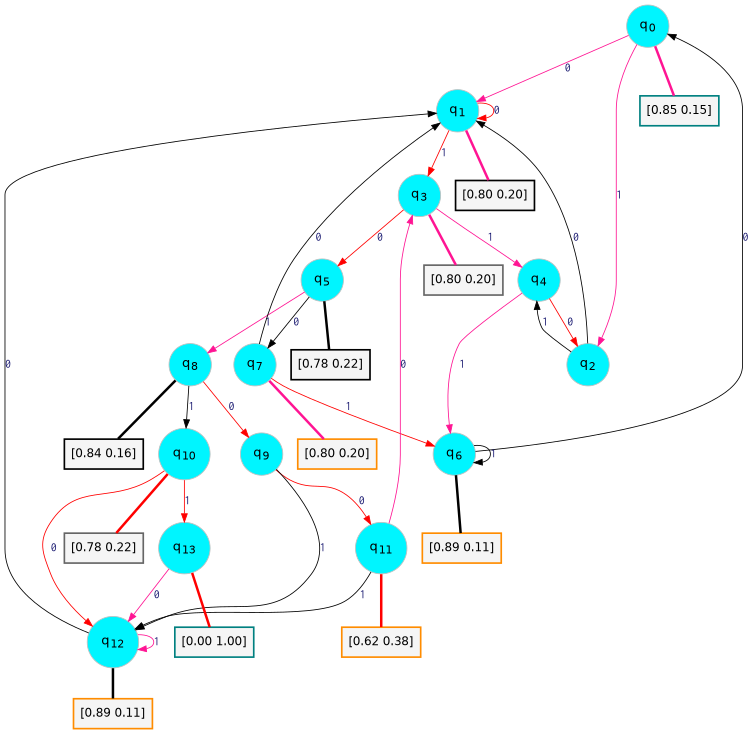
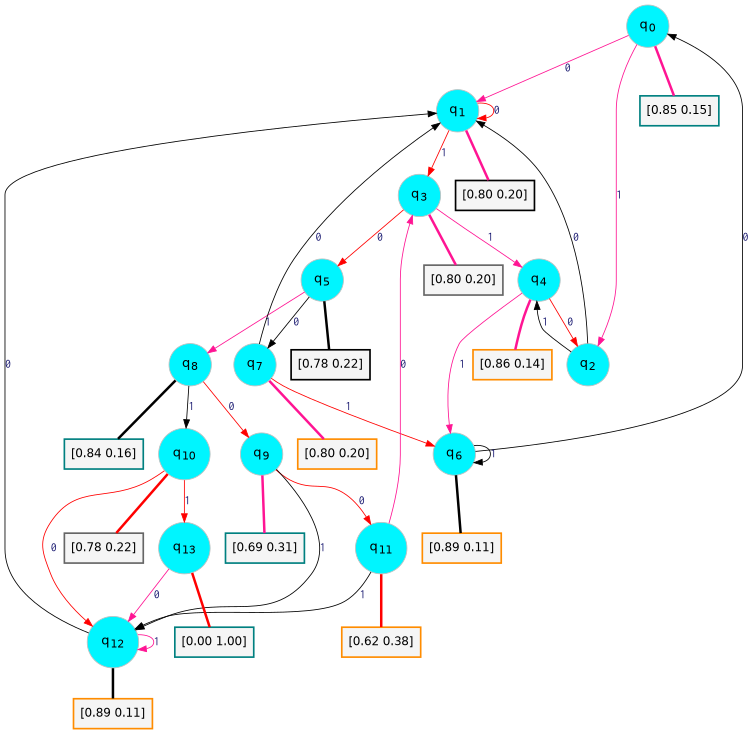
  digraph {
    rankdir=TD
    node [color=gray fillcolor=turquoise1 fontcolor=black fontname=Helvetica fontsize=16 fontweight=bold shape=circle style=filled]
    edge [arrowsize=1 color=deeppink fontcolor=midnightblue fontname=courier fontweight=bold penwidth=1 style=solid weight=20]
    n1 [label=<q<SUB>0</SUB>>]
    n2 [label=<q<SUB>1</SUB>>]
    n3 [label=<q<SUB>2</SUB>>]
    n4 [color=teal fillcolor=whitesmoke fontsize=14 label="[0.85 0.15]" penwidth=2 shape=box]
    n5 [label=<q<SUB>3</SUB>>]
    n6 [color=black fillcolor=whitesmoke fontsize=14 label="[0.80 0.20]" penwidth=2 shape=box]
    n7 [label=<q<SUB>4</SUB>>]
    n8 [label=<q<SUB>5</SUB>>]
    n9 [color=gray40 fillcolor=whitesmoke fontsize=14 label="[0.80 0.20]" penwidth=2 shape=box]
    n10 [label=<q<SUB>6</SUB>>]
+   n11 [color=darkorange fillcolor=whitesmoke fontsize=14 label="[0.86 0.14]" penwidth=2 shape=box]
    n12 [label=<q<SUB>7</SUB>>]
    n13 [label=<q<SUB>8</SUB>>]
    n14 [color=black fillcolor=whitesmoke fontsize=14 label="[0.78 0.22]" penwidth=2 shape=box]
    n15 [color=darkorange fillcolor=whitesmoke fontsize=14 label="[0.89 0.11]" penwidth=2 shape=box]
    n16 [color=darkorange fillcolor=whitesmoke fontsize=14 label="[0.80 0.20]" penwidth=2 shape=box]
    n17 [label=<q<SUB>9</SUB>>]
    n18 [label=<q<SUB>10</SUB>>]
-   n19 [color=black fillcolor=whitesmoke fontsize=14 label="[0.84 0.16]" penwidth=2 shape=box]
+   n19 [color=teal fillcolor=whitesmoke fontsize=14 label="[0.84 0.16]" penwidth=2 shape=box]
    n20 [label=<q<SUB>11</SUB>>]
    n21 [label=<q<SUB>12</SUB>>]
+   n22 [color=teal fillcolor=whitesmoke fontsize=14 label="[0.69 0.31]" penwidth=2 shape=box]
    n23 [label=<q<SUB>13</SUB>>]
    n24 [color=gray40 fillcolor=whitesmoke fontsize=14 label="[0.78 0.22]" penwidth=2 shape=box]
    n25 [color=darkorange fillcolor=whitesmoke fontsize=14 label="[0.62 0.38]" penwidth=2 shape=box]
    n26 [color=darkorange fillcolor=whitesmoke fontsize=14 label="[0.89 0.11]" penwidth=2 shape=box]
    n27 [color=teal fillcolor=whitesmoke fontsize=14 label="[0.00 1.00]" penwidth=2 shape=box]
    n1 -> n2 [label=0]
    n1 -> n3 [label=1]
    n1 -> n4 [arrowhead=none penwidth=3]
    n2 -> n2 [color=red label=0]
    n2 -> n5 [color=red label=1]
    n2 -> n6 [arrowhead=none penwidth=3]
    n3 -> n2 [color=black label=0]
    n3 -> n7 [color=black label=1]
    n5 -> n7 [label=1]
    n5 -> n8 [color=red label=0]
    n5 -> n9 [arrowhead=none penwidth=3]
    n7 -> n3 [color=red label=0]
    n7 -> n10 [label=1]
+   n7 -> n11 [arrowhead=none penwidth=3]
    n8 -> n12 [color=black label=0]
    n8 -> n13 [label=1]
    n8 -> n14 [arrowhead=none color=black penwidth=3]
    n10 -> n1 [color=black label=0]
    n10 -> n10 [color=black label=1]
    n10 -> n15 [arrowhead=none color=black penwidth=3]
    n12 -> n2 [color=black label=0]
    n12 -> n10 [color=red label=1]
    n12 -> n16 [arrowhead=none penwidth=3]
    n13 -> n17 [color=red label=0]
    n13 -> n18 [color=black label=1]
    n13 -> n19 [arrowhead=none color=black penwidth=3]
    n17 -> n20 [color=red label=0]
    n17 -> n21 [color=black label=1]
+   n17 -> n22 [arrowhead=none penwidth=3]
    n18 -> n21 [color=red label=0]
    n18 -> n23 [color=red label=1]
    n18 -> n24 [arrowhead=none color=red penwidth=3]
    n20 -> n5 [label=0]
    n20 -> n21 [color=black label=1]
    n20 -> n25 [arrowhead=none color=red penwidth=3]
    n21 -> n2 [color=black label=0]
    n21 -> n21 [label=1]
    n21 -> n26 [arrowhead=none color=black penwidth=3]
    n23 -> n21 [label=0]
    n23 -> n27 [arrowhead=none color=red penwidth=3]
  }
